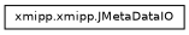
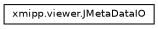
  digraph {
    rankdir=LR
-   n1 [color=black fillcolor=white fontname=Helvetica fontsize=10 height=0.2 label="xmipp.xmipp.JMetaDataIO" shape=record style=filled width=0.4]
+   n1 [color=black fillcolor=white fontname=Helvetica fontsize=10 height=0.2 label="xmipp.viewer.JMetaDataIO" shape=record style=filled width=0.4]
  }
